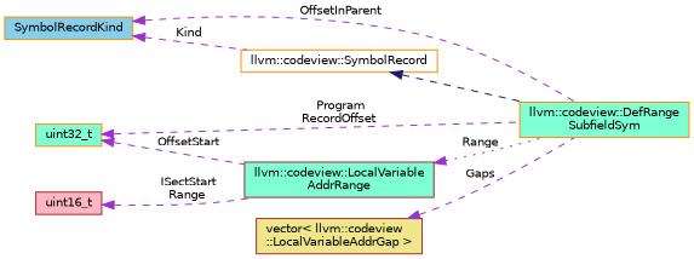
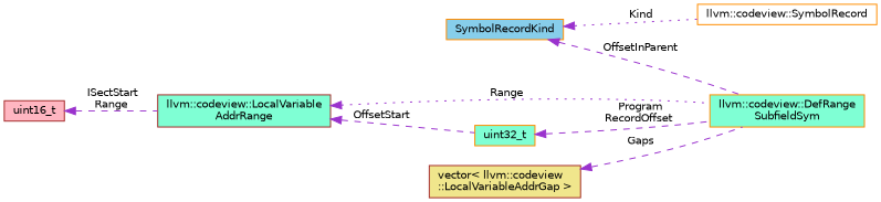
  digraph {
    rankdir=LR
    node [color=darkorange fillcolor=aquamarine fontname=Helvetica fontsize=10 shape=box style=filled]
    edge [color=darkorchid3 dir=back fontname=Helvetica fontsize=10 labelfontname=Helvetica labelfontsize=10 style=dashed]
    n1 [fontcolor=black height=0.2 label="llvm::codeview::DefRange\lSubfieldSym" width=0.4]
    n2 [fillcolor=white height=0.2 label="llvm::codeview::SymbolRecord" width=0.4]
    n3 [fillcolor=skyblue height=0.2 label=SymbolRecordKind width=0.4]
    n4 [height=0.2 label=uint32_t width=0.4]
    n5 [color=brown height=0.2 label="llvm::codeview::LocalVariable\lAddrRange" width=0.4]
    n6 [color=brown fillcolor=lightpink height=0.2 label=uint16_t width=0.4]
    n7 [color=brown fillcolor=khaki height=0.2 label="vector\< llvm::codeview\l::LocalVariableAddrGap \>" width=0.4]
-   n2 -> n1 [color=midnightblue]
    n3 -> n1 [label=" OffsetInParent"]
-   n3 -> n2 [label=" Kind"]
+   n3 -> n2 [label=" Kind" style=dotted]
    n4 -> n1 [label=" Program\nRecordOffset"]
-   n4 -> n5 [label=" OffsetStart"]
+   n5 -> n4 [label=" OffsetStart"]
    n5 -> n1 [label=" Range" style=dotted]
    n6 -> n5 [label=" ISectStart\nRange"]
    n7 -> n1 [label=" Gaps"]
  }
